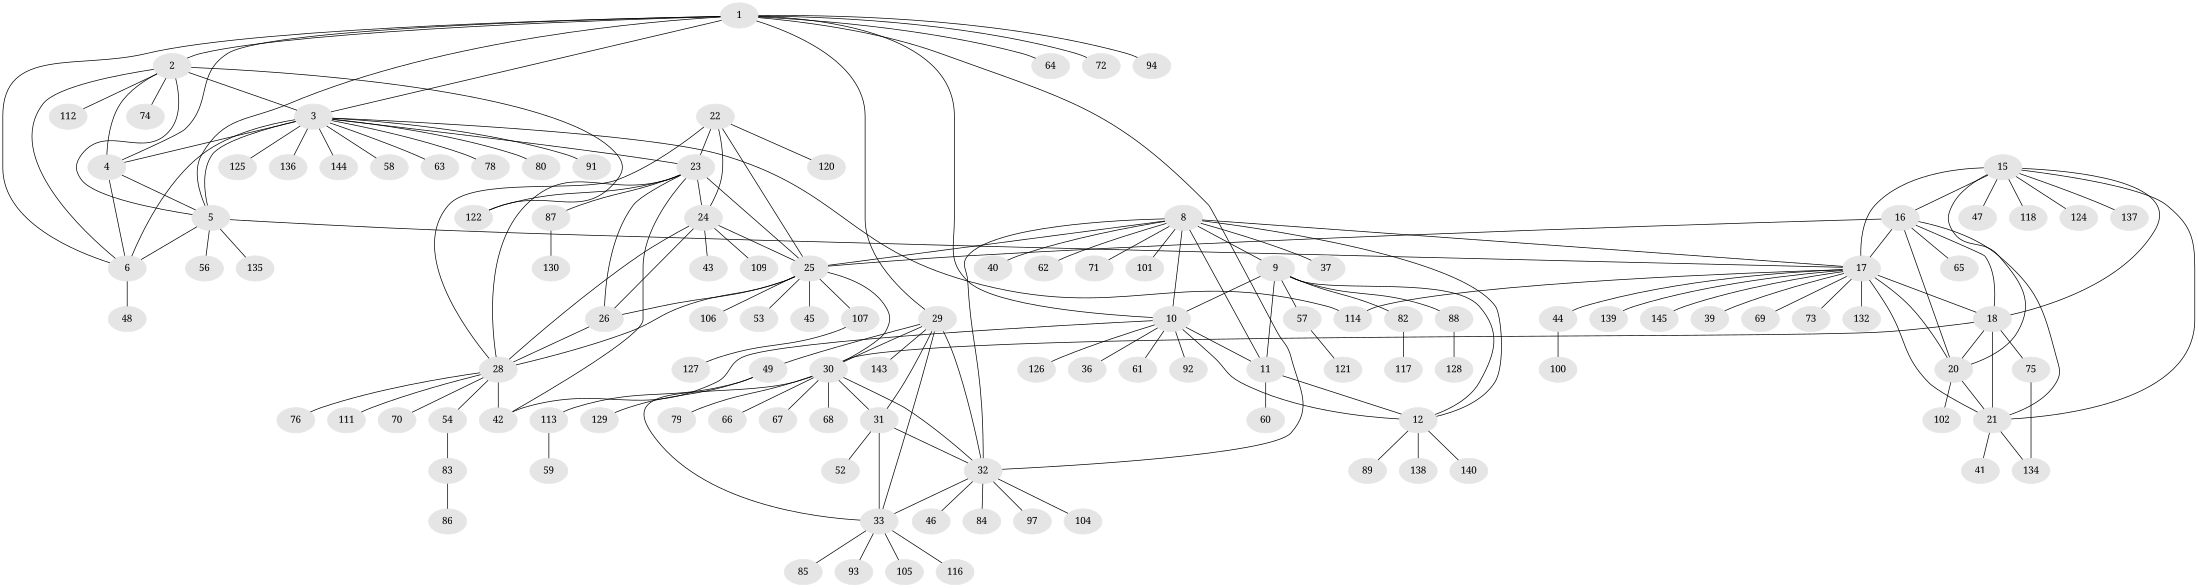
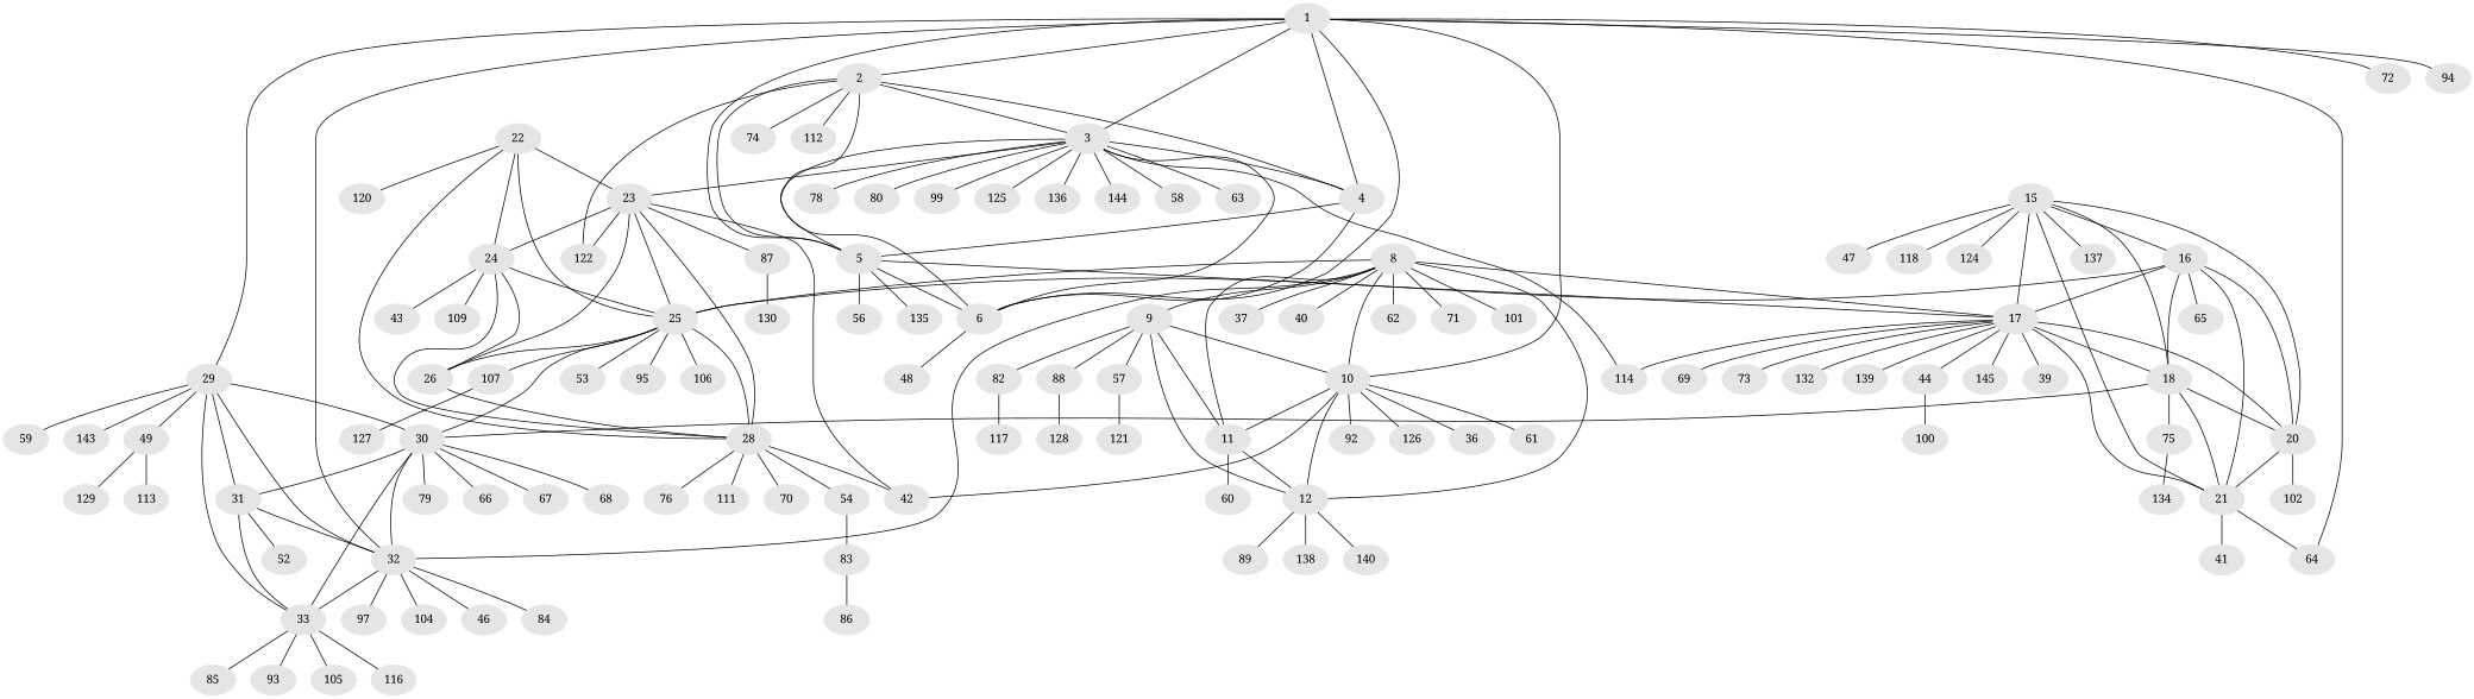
  graph {
    fontname="Noto Serif"
    node [color=gray90 fontname="Noto Serif" style=filled]
    edge [fontname="Noto Serif"]
    1 [super="+119"]
    2 [super="+50"]
    3 [super="+7"]
    4 [super="+98"]
    5 [super="+141"]
    6 [super="+133"]
    10 [super="+14"]
    29 [super="+45"]
    32 [super="+123"]
    64
    72
    94
    74
    112
    122
    23 [super="+27"]
    58
    63
    78
    80
-   91
+   91 [label=99]
    114
    125
    136
    144
    17 [super="+19"]
    56 [super="+96"]
    135
    48
    11
    12 [super="+110"]
    36
    42
    61
    92
    126
    30 [super="+35"]
    31
    33 [super="+34"]
    49 [super="+142"]
    59
    143
    46
    84
    97
    104
    25 [super="+115"]
    24 [super="+55"]
    26 [super="+81"]
    28 [super="+103"]
    87
    18
    20
    21
    39
    44 [super="+51"]
    69
    73 [super="+131"]
    132
    139
    145
    8 [super="+13"]
    9
    37
    40
    62
    71
    101
    57
    82
    88 [super="+90"]
    60
    89
    138
    140
    53
-   95 [label=45]
+   95
    106
    107
    121
    117
    128
    15 [super="+99"]
    16 [super="+77"]
    47
    118
    124
    137
    65
    75
    102
    41
    100
    66
    67
    68
    79
    134
    22 [super="+108"]
    120
    43
    109
    54
    76
    111
    70
    130
    127
    83
    52
    85
    93
    105
    116
    113
    129
    86
    1 -- 2
    1 -- 3 [weight=2]
    1 -- 4
    1 -- 5
    1 -- 6
    1 -- 10
    1 -- 29
    1 -- 32
    1 -- 64
    1 -- 72
    1 -- 94
    2 -- 3 [weight=2]
    2 -- 4
    2 -- 5
    2 -- 6
    2 -- 74
    2 -- 112
    2 -- 122
    3 -- 4 [weight=2]
    3 -- 5 [weight=2]
    3 -- 6 [weight=2]
    3 -- 23
    3 -- 58
    3 -- 63
    3 -- 78
    3 -- 80
    3 -- 91
    3 -- 114
    3 -- 125
    3 -- 136
    3 -- 144
    4 -- 5
    4 -- 6
    5 -- 6
    5 -- 17
    5 -- 56
    5 -- 135
    6 -- 48
    10 -- 11 [weight=2]
    10 -- 12 [weight=2]
    10 -- 36
    10 -- 42
    10 -- 61
    10 -- 92
    10 -- 126
    29 -- 32
    29 -- 30 [weight=2]
    29 -- 31
    29 -- 33 [weight=2]
    29 -- 49
-   113 -- 59
+   29 -- 59
    29 -- 143
    32 -- 33 [weight=2]
    32 -- 46
    32 -- 84
    32 -- 97
    32 -- 104
    23 -- 122
    23 -- 42
    23 -- 25 [weight=2]
    23 -- 24 [weight=2]
    23 -- 26 [weight=2]
    23 -- 28 [weight=2]
    23 -- 87
    17 -- 114
    17 -- 18 [weight=2]
    17 -- 20 [weight=2]
    17 -- 21 [weight=2]
    17 -- 39
    17 -- 44
    17 -- 69
    17 -- 73
    17 -- 132
    17 -- 139
    17 -- 145
    11 -- 12
    11 -- 60
    12 -- 89
    12 -- 138
    12 -- 140
    30 -- 32 [weight=2]
    30 -- 31 [weight=2]
    30 -- 33 [weight=4]
    30 -- 66
    30 -- 67
    30 -- 68
    30 -- 79
    31 -- 32
    31 -- 33 [weight=2]
    31 -- 52
    33 -- 85
    33 -- 93
    33 -- 105
    33 -- 116
    49 -- 113
    49 -- 129
    25 -- 30
    25 -- 26
    25 -- 28
    25 -- 53
    25 -- 95
    25 -- 106
    25 -- 107
    24 -- 25
    24 -- 26
    24 -- 28
    24 -- 43
    24 -- 109
    26 -- 28
    28 -- 42
    28 -- 54
    28 -- 76
    28 -- 111
    28 -- 70
    87 -- 130
    18 -- 30
    18 -- 20
    18 -- 21
    18 -- 75
    20 -- 21
    20 -- 102
-   21 -- 134
+   21 -- 64
    21 -- 41
    44 -- 100
    8 -- 10 [weight=4]
    8 -- 32
    8 -- 17
    8 -- 11 [weight=2]
    8 -- 12 [weight=2]
    8 -- 25
    8 -- 9 [weight=2]
    8 -- 37
    8 -- 40
    8 -- 62
    8 -- 71
    8 -- 101
    9 -- 10 [weight=2]
    9 -- 11
    9 -- 12
    9 -- 57
    9 -- 82
    9 -- 88
    57 -- 121
    82 -- 117
    88 -- 128
    107 -- 127
    15 -- 17 [weight=2]
    15 -- 18
    15 -- 20
    15 -- 21
    15 -- 16
    15 -- 47
    15 -- 118
    15 -- 124
    15 -- 137
    16 -- 17 [weight=2]
    16 -- 25
    16 -- 18
    16 -- 20
    16 -- 21
    16 -- 65
    75 -- 134
    22 -- 23 [weight=2]
    22 -- 25
    22 -- 24
    22 -- 28
    22 -- 120
    54 -- 83
    83 -- 86
  }
